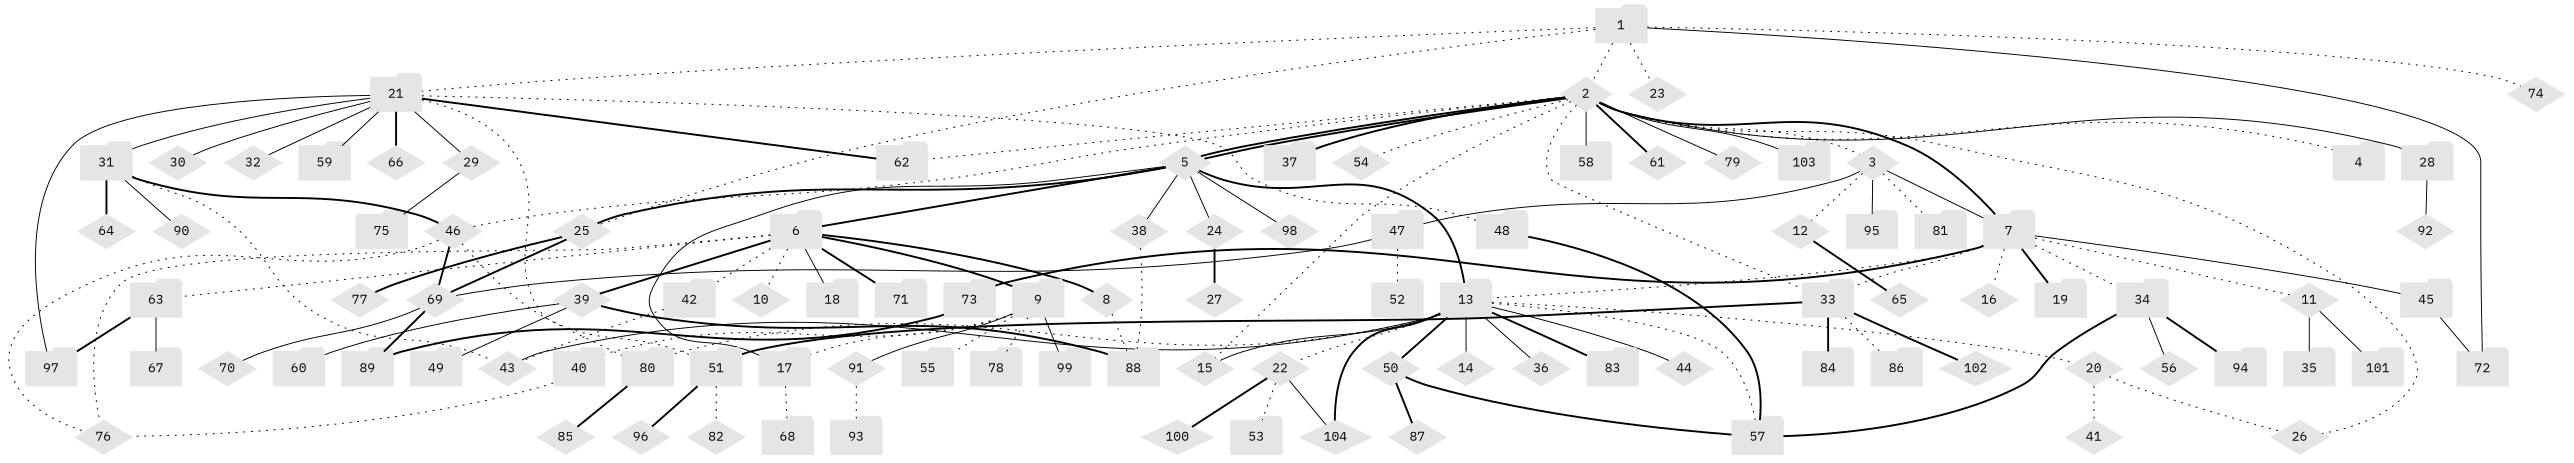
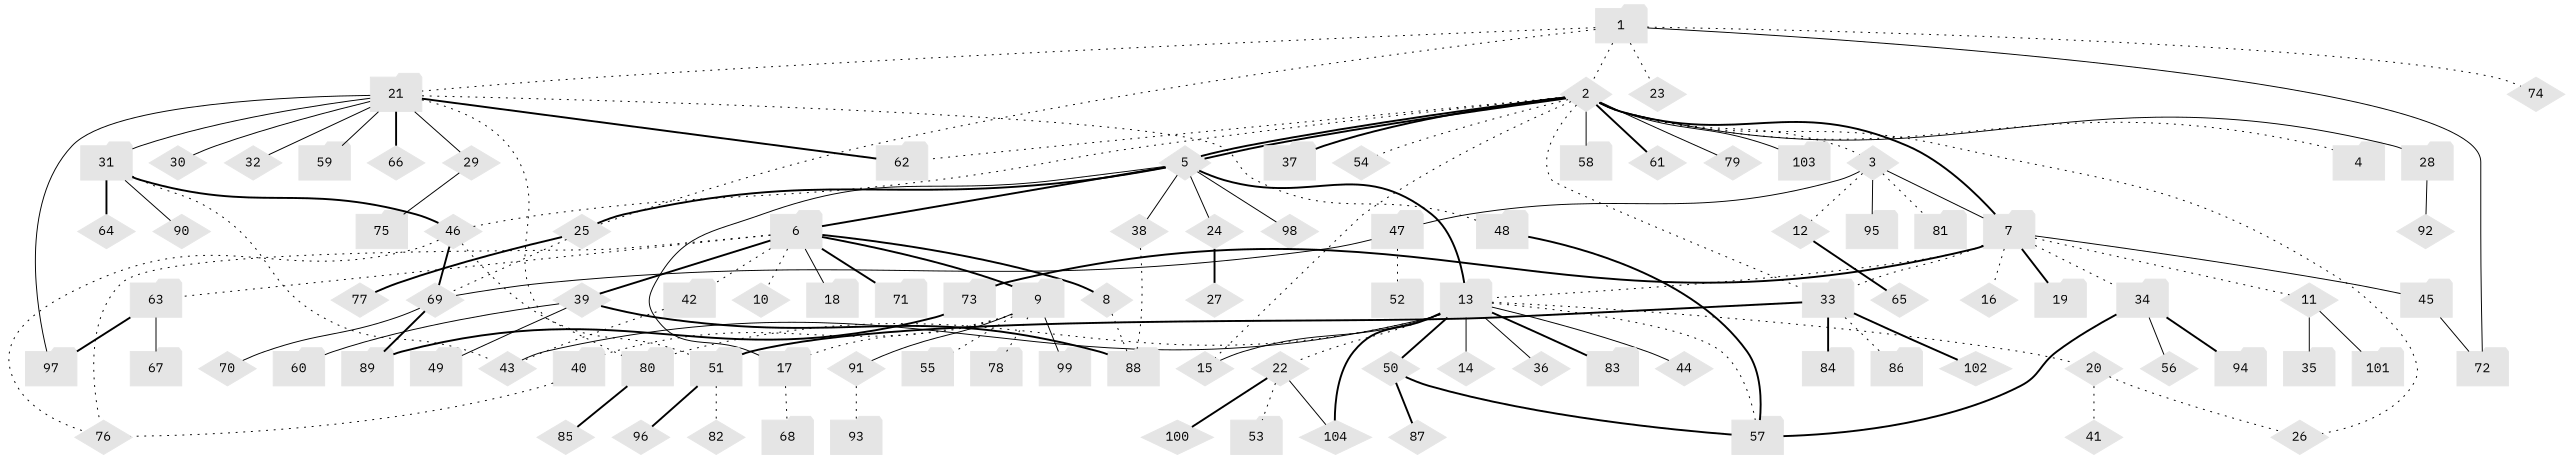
  graph {
    fontname="IBM Plex Mono"
    node [color=gray90 fontname="IBM Plex Mono" shape=folder style=filled]
    edge [fontname="IBM Plex Mono" style=dotted]
    2 [shape=diamond]
    1
    21
    23 [shape=diamond]
    25 [shape=diamond]
    72
    74 [shape=diamond]
    3 [shape=diamond]
    4
    5 [shape=diamond]
    7
    15 [shape=diamond]
    26 [shape=diamond]
    28
    33
    37
    46 [shape=diamond]
    54 [shape=diamond]
    58
    61 [shape=diamond]
    62
    79 [shape=diamond]
    103
    80
    29 [shape=diamond]
    30 [shape=diamond]
    31
    32 [shape=diamond]
    48
    59
    66 [shape=diamond]
    97
    69 [shape=diamond]
    77 [shape=diamond]
    12 [shape=diamond]
    47
    81
    95
    6
    13
    17
    24 [shape=diamond]
    38 [shape=diamond]
    98 [shape=diamond]
    11 [shape=diamond]
    16 [shape=diamond]
    19
    34
    45
    73
    92 [shape=diamond]
    51
    84
    86
    102 [shape=diamond]
    76 [shape=diamond]
    65 [shape=diamond]
    52
    8 [shape=diamond]
    9
    10 [shape=diamond]
    18
    39 [shape=diamond]
    42
    63
    71
    14 [shape=diamond]
    20 [shape=diamond]
    22 [shape=diamond]
    36 [shape=diamond]
    43 [shape=diamond]
    44 [shape=diamond]
    50 [shape=diamond]
    57
    83
    104 [shape=diamond]
    68
    27 [shape=diamond]
    88
    40
    55
    78
    91 [shape=diamond]
    99
    49
    60
    67
    35
    101
    56 [shape=diamond]
    94
    89
    93
    41 [shape=diamond]
    53
    100 [shape=diamond]
    87 [shape=diamond]
    85 [shape=diamond]
    75
    64 [shape=diamond]
    90 [shape=diamond]
    70 [shape=diamond]
    82 [shape=diamond]
    96 [shape=diamond]
    2 -- 3
    2 -- 4
    2 -- 5 [style=bold]
    2 -- 5 [style=bold]
    2 -- 7 [style=bold]
    2 -- 15
    2 -- 26
    2 -- 28 [style=solid]
    2 -- 33
    2 -- 37 [style=bold]
    2 -- 46
    2 -- 54
    2 -- 58 [style=solid]
    2 -- 61 [style=bold]
    2 -- 62
    2 -- 79 [style=solid]
    2 -- 103 [style=solid]
    1 -- 2
    1 -- 21
    1 -- 23
    1 -- 25
    1 -- 72 [style=solid]
    1 -- 74
    21 -- 62 [style=bold]
    21 -- 80
    21 -- 29 [style=solid]
    21 -- 30 [style=solid]
    21 -- 31 [style=solid]
    21 -- 32 [style=solid]
    21 -- 48
    21 -- 59 [style=solid]
    21 -- 66 [style=bold]
    21 -- 97 [style=solid]
-   25 -- 69 [style=bold]
+   25 -- 69
    25 -- 77 [style=bold]
    3 -- 7 [style=solid]
    3 -- 12
    3 -- 47 [style=solid]
    3 -- 81
    3 -- 95 [style=solid]
    5 -- 25 [style=bold]
    5 -- 6 [style=bold]
    5 -- 13 [style=bold]
    5 -- 17 [style=solid]
    5 -- 24 [style=solid]
    5 -- 38 [style=solid]
    5 -- 98 [style=solid]
    7 -- 33
    7 -- 13
    7 -- 11
    7 -- 16
    7 -- 19 [style=bold]
    7 -- 34
    7 -- 45 [style=solid]
    7 -- 73 [style=bold]
    28 -- 92 [style=solid]
    33 -- 51 [style=bold]
    33 -- 84 [style=bold]
    33 -- 86
    33 -- 102 [style=bold]
    46 -- 69 [style=bold]
    46 -- 51
    46 -- 76
    80 -- 85 [style=bold]
    29 -- 75 [style=solid]
    31 -- 46 [style=bold]
    31 -- 43
    31 -- 64 [style=bold]
    31 -- 90 [style=solid]
    48 -- 57 [style=bold]
    69 -- 89 [style=bold]
    69 -- 70 [style=solid]
    12 -- 65 [style=bold]
    47 -- 69 [style=solid]
    47 -- 52
    6 -- 76
    6 -- 8 [style=bold]
    6 -- 9 [style=bold]
    6 -- 10
    6 -- 18 [style=solid]
    6 -- 39 [style=bold]
    6 -- 42
    6 -- 63
    6 -- 71 [style=bold]
    13 -- 15 [style=solid]
    13 -- 80
    13 -- 14 [style=solid]
    13 -- 20
    13 -- 22
    13 -- 36 [style=solid]
    13 -- 43 [style=solid]
    13 -- 44 [style=solid]
    13 -- 50 [style=bold]
    13 -- 57
    13 -- 83 [style=bold]
    13 -- 104 [style=bold]
    17 -- 68
    24 -- 27 [style=bold]
    38 -- 88
    11 -- 35 [style=solid]
    11 -- 101 [style=solid]
    34 -- 57 [style=bold]
    34 -- 56 [style=solid]
    34 -- 94 [style=bold]
    45 -- 72 [style=solid]
    73 -- 89 [style=bold]
    51 -- 82
    51 -- 96 [style=bold]
    8 -- 88
    9 -- 17
    9 -- 40
    9 -- 55
    9 -- 78
    9 -- 91 [style=solid]
    9 -- 99 [style=solid]
    39 -- 88 [style=bold]
    39 -- 49 [style=solid]
    39 -- 60 [style=solid]
    42 -- 43
    63 -- 97 [style=bold]
    63 -- 67 [style=solid]
    20 -- 26
    20 -- 41
    22 -- 104 [style=solid]
    22 -- 53
    22 -- 100 [style=bold]
    50 -- 57 [style=bold]
    50 -- 87 [style=bold]
    40 -- 76
    91 -- 93
  }
